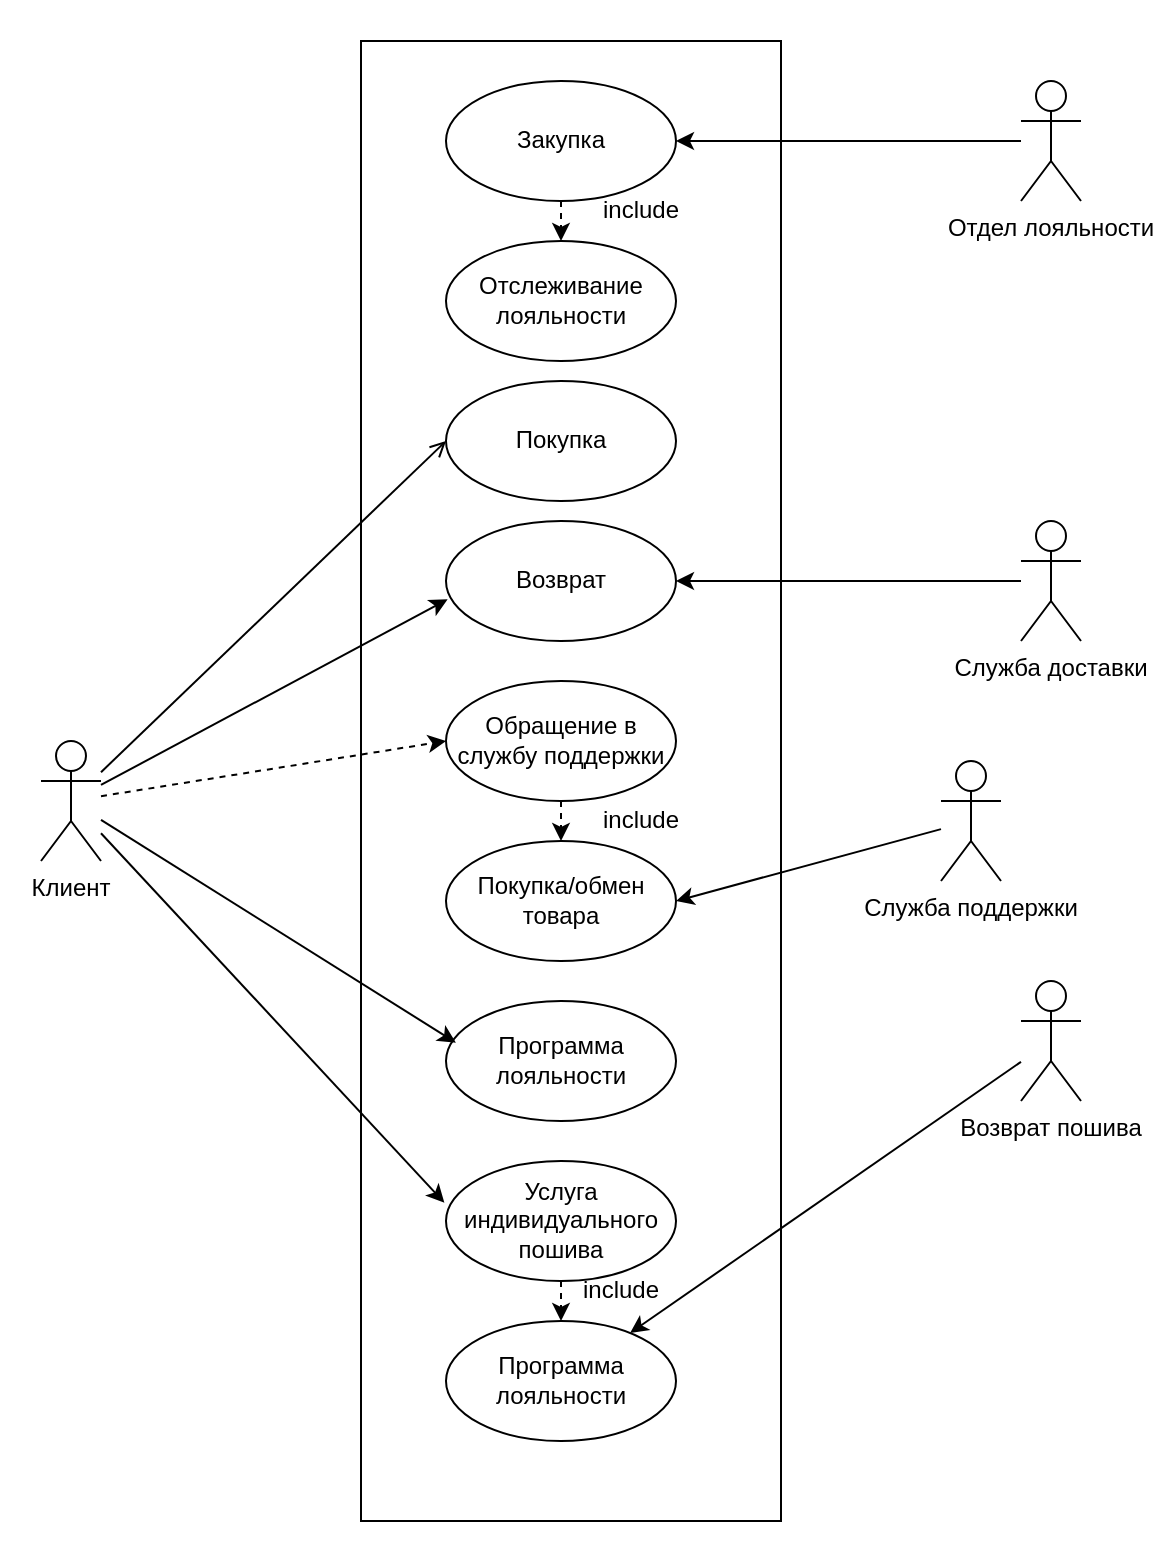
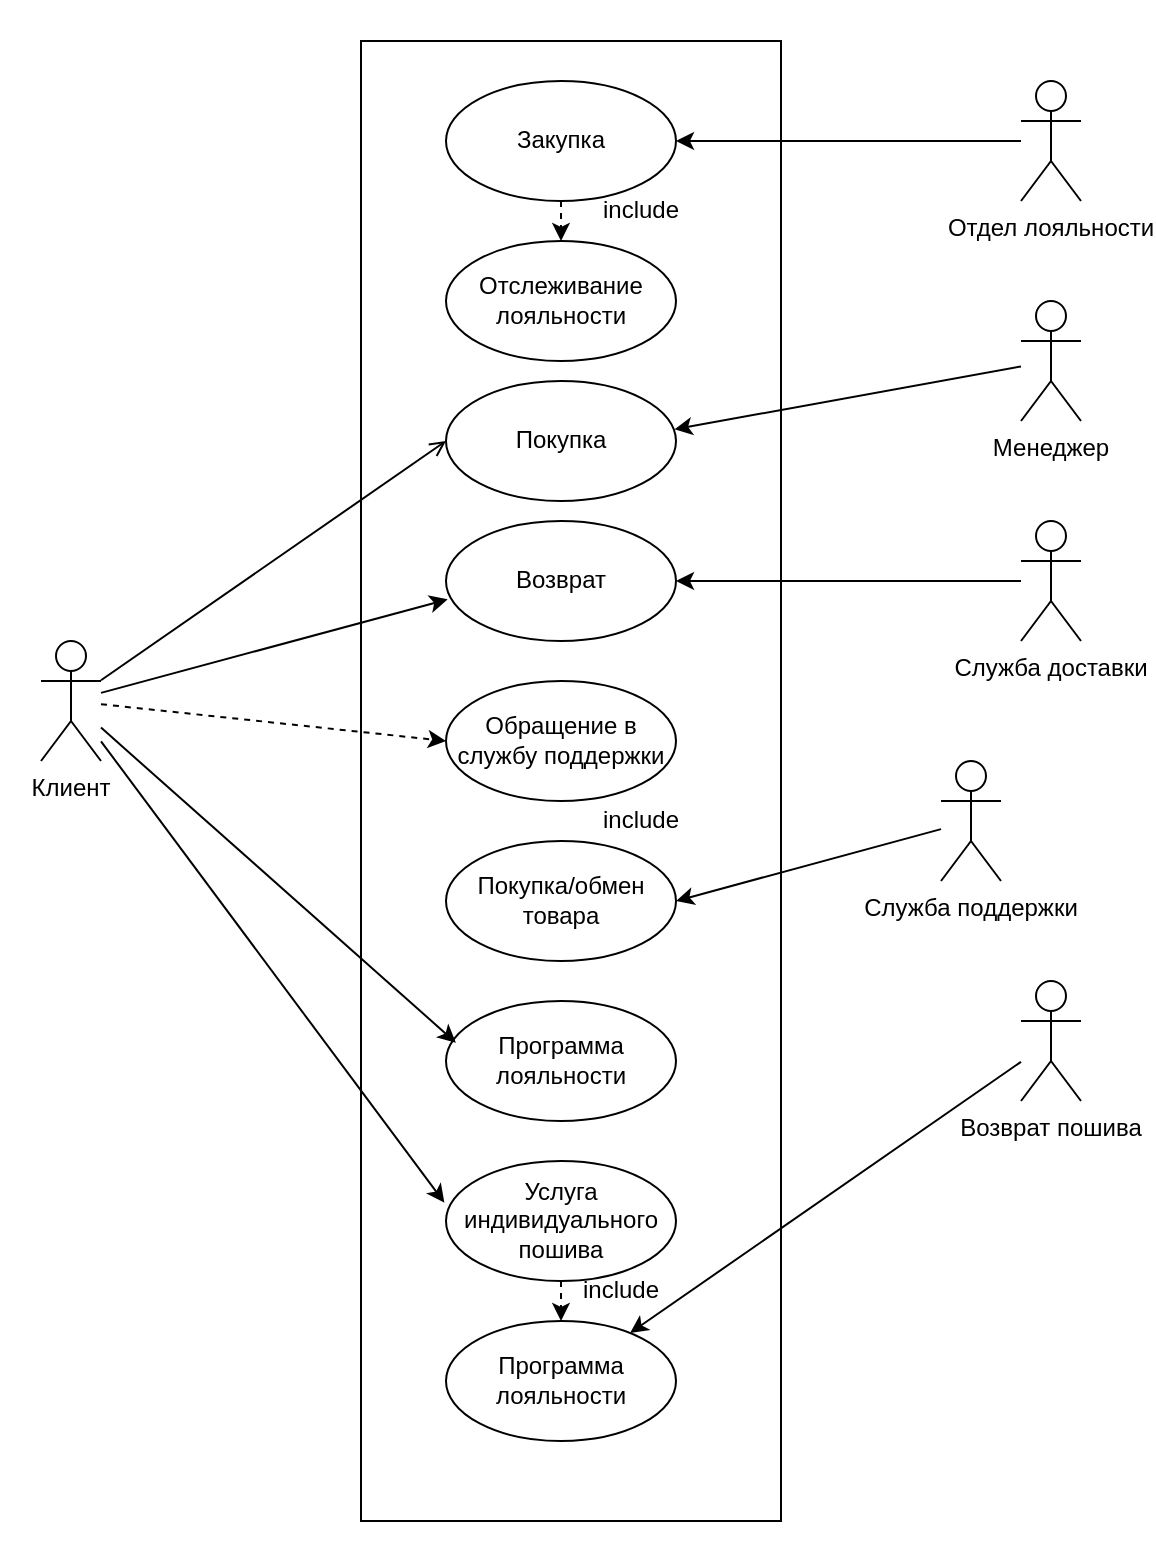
  <mxCell id="0" />
  <mxCell id="1" parent="0" />
  <mxCell id="2" value="" style="rounded=0;whiteSpace=wrap;html=1;fillColor=none;" vertex="1" parent="1"><mxGeometry x="180" y="20" width="210" height="740" as="geometry" /></mxCell>
  <mxCell id="3" style="rounded=0;orthogonalLoop=1;jettySize=auto;html=1;entryX=0;entryY=0.5;entryDx=0;entryDy=0;endArrow=open;" edge="1" parent="1" source="5" target="18"><mxGeometry relative="1" as="geometry" /></mxCell>
  <mxCell id="4" style="edgeStyle=none;rounded=0;orthogonalLoop=1;jettySize=auto;html=1;entryX=0;entryY=0.5;entryDx=0;entryDy=0;strokeColor=default;align=center;verticalAlign=middle;fontFamily=Helvetica;fontSize=11;fontColor=default;labelBackgroundColor=default;endArrow=classic;dashed=1;" edge="1" parent="1" source="5" target="21"><mxGeometry relative="1" as="geometry" /></mxCell>
- <mxCell id="5" value="Клиент&lt;div&gt;&lt;br&gt;&lt;/div&gt;" style="shape=umlActor;verticalLabelPosition=bottom;verticalAlign=top;html=1;outlineConnect=0;" vertex="1" parent="1"><mxGeometry x="20" y="370" width="30" height="60" as="geometry" /></mxCell>
+ <mxCell id="5" value="Клиент&lt;div&gt;&lt;br&gt;&lt;/div&gt;" style="shape=umlActor;verticalLabelPosition=bottom;verticalAlign=top;html=1;outlineConnect=0;" vertex="1" parent="1"><mxGeometry x="20" y="320" width="30" height="60" as="geometry" /></mxCell>
  <mxCell id="6" style="edgeStyle=orthogonalEdgeStyle;rounded=0;orthogonalLoop=1;jettySize=auto;html=1;entryX=1;entryY=0.5;entryDx=0;entryDy=0;" edge="1" parent="1" source="7" target="16"><mxGeometry relative="1" as="geometry" /></mxCell>
  <mxCell id="7" value="&lt;div&gt;Отдел лояльности&lt;/div&gt;&lt;div&gt;&lt;br&gt;&lt;/div&gt;" style="shape=umlActor;verticalLabelPosition=bottom;verticalAlign=top;html=1;outlineConnect=0;" vertex="1" parent="1"><mxGeometry x="510" y="40" width="30" height="60" as="geometry" /></mxCell>
+ <mxCell id="8" value="&lt;div&gt;Менеджер&lt;/div&gt;" style="shape=umlActor;verticalLabelPosition=bottom;verticalAlign=top;html=1;outlineConnect=0;" vertex="1" parent="1"><mxGeometry x="510" y="150" width="30" height="60" as="geometry" /></mxCell>
  <mxCell id="9" style="edgeStyle=none;rounded=0;orthogonalLoop=1;jettySize=auto;html=1;strokeColor=default;align=center;verticalAlign=middle;fontFamily=Helvetica;fontSize=11;fontColor=default;labelBackgroundColor=default;endArrow=classic;" edge="1" parent="1" source="10" target="19"><mxGeometry relative="1" as="geometry" /></mxCell>
  <mxCell id="10" value="&lt;div&gt;Служба доставки&lt;/div&gt;&lt;div&gt;&lt;br&gt;&lt;/div&gt;" style="shape=umlActor;verticalLabelPosition=bottom;verticalAlign=top;html=1;outlineConnect=0;" vertex="1" parent="1"><mxGeometry x="510" y="260" width="30" height="60" as="geometry" /></mxCell>
  <mxCell id="11" style="edgeStyle=none;rounded=0;orthogonalLoop=1;jettySize=auto;html=1;entryX=1;entryY=0.5;entryDx=0;entryDy=0;strokeColor=default;align=center;verticalAlign=middle;fontFamily=Helvetica;fontSize=11;fontColor=default;labelBackgroundColor=default;endArrow=classic;" edge="1" parent="1" source="12" target="22"><mxGeometry relative="1" as="geometry" /></mxCell>
  <mxCell id="12" value="Служба поддержки" style="shape=umlActor;verticalLabelPosition=bottom;verticalAlign=top;html=1;outlineConnect=0;" vertex="1" parent="1"><mxGeometry x="470" y="380" width="30" height="60" as="geometry" /></mxCell>
  <mxCell id="13" style="edgeStyle=none;rounded=0;orthogonalLoop=1;jettySize=auto;html=1;strokeColor=default;align=center;verticalAlign=middle;fontFamily=Helvetica;fontSize=11;fontColor=default;labelBackgroundColor=default;endArrow=classic;" edge="1" parent="1" source="14" target="29"><mxGeometry relative="1" as="geometry" /></mxCell>
  <mxCell id="14" value="Возврат пошива" style="shape=umlActor;verticalLabelPosition=bottom;verticalAlign=top;html=1;outlineConnect=0;" vertex="1" parent="1"><mxGeometry x="510" y="490" width="30" height="60" as="geometry" /></mxCell>
  <mxCell id="15" style="edgeStyle=orthogonalEdgeStyle;rounded=0;orthogonalLoop=1;jettySize=auto;html=1;exitX=0.5;exitY=1;exitDx=0;exitDy=0;entryX=0.5;entryY=0;entryDx=0;entryDy=0;dashed=1;" edge="1" parent="1" source="16" target="17"><mxGeometry relative="1" as="geometry" /></mxCell>
  <mxCell id="16" value="Закупка" style="ellipse;whiteSpace=wrap;html=1;fillColor=none;" vertex="1" parent="1"><mxGeometry x="222.5" y="40" width="115" height="60" as="geometry" /></mxCell>
  <mxCell id="17" value="Отслеживание лояльности" style="ellipse;whiteSpace=wrap;html=1;fillColor=none;" vertex="1" parent="1"><mxGeometry x="222.5" y="120" width="115" height="60" as="geometry" /></mxCell>
  <mxCell id="18" value="Покупка" style="ellipse;whiteSpace=wrap;html=1;fillColor=none;" vertex="1" parent="1"><mxGeometry x="222.5" y="190" width="115" height="60" as="geometry" /></mxCell>
  <mxCell id="19" value="Возврат" style="ellipse;whiteSpace=wrap;html=1;fillColor=none;" vertex="1" parent="1"><mxGeometry x="222.5" y="260" width="115" height="60" as="geometry" /></mxCell>
- <mxCell id="20" style="edgeStyle=none;rounded=0;orthogonalLoop=1;jettySize=auto;html=1;strokeColor=default;align=center;verticalAlign=middle;fontFamily=Helvetica;fontSize=11;fontColor=default;labelBackgroundColor=default;endArrow=classic;dashed=1;" edge="1" parent="1" source="21" target="22"><mxGeometry relative="1" as="geometry" /></mxCell>
  <mxCell id="21" value="Обращение в службу поддержки" style="ellipse;whiteSpace=wrap;html=1;fillColor=none;" vertex="1" parent="1"><mxGeometry x="222.5" y="340" width="115" height="60" as="geometry" /></mxCell>
  <mxCell id="22" value="Покупка/обмен товара" style="ellipse;whiteSpace=wrap;html=1;fillColor=none;" vertex="1" parent="1"><mxGeometry x="222.5" y="420" width="115" height="60" as="geometry" /></mxCell>
  <mxCell id="23" value="Программа лояльности" style="ellipse;whiteSpace=wrap;html=1;fillColor=none;" vertex="1" parent="1"><mxGeometry x="222.5" y="500" width="115" height="60" as="geometry" /></mxCell>
  <mxCell id="24" value="include" style="text;html=1;align=center;verticalAlign=middle;resizable=0;points=[];autosize=1;strokeColor=none;fillColor=none;" vertex="1" parent="1"><mxGeometry x="290" y="90" width="60" height="30" as="geometry" /></mxCell>
  <mxCell id="25" style="edgeStyle=none;rounded=0;orthogonalLoop=1;jettySize=auto;html=1;entryX=0.007;entryY=0.653;entryDx=0;entryDy=0;entryPerimeter=0;strokeColor=default;align=center;verticalAlign=middle;fontFamily=Helvetica;fontSize=11;fontColor=default;labelBackgroundColor=default;endArrow=classic;" edge="1" parent="1" source="5" target="19"><mxGeometry relative="1" as="geometry" /></mxCell>
  <mxCell id="26" value="include" style="text;html=1;align=center;verticalAlign=middle;resizable=0;points=[];autosize=1;strokeColor=none;fillColor=none;" vertex="1" parent="1"><mxGeometry x="290" y="395" width="60" height="30" as="geometry" /></mxCell>
  <mxCell id="27" style="edgeStyle=none;rounded=0;orthogonalLoop=1;jettySize=auto;html=1;exitX=0.5;exitY=1;exitDx=0;exitDy=0;strokeColor=default;align=center;verticalAlign=middle;fontFamily=Helvetica;fontSize=11;fontColor=default;labelBackgroundColor=default;endArrow=classic;dashed=1;" edge="1" parent="1" source="28" target="29"><mxGeometry relative="1" as="geometry" /></mxCell>
  <mxCell id="28" value="Услуга индивидуального пошива" style="ellipse;whiteSpace=wrap;html=1;fillColor=none;" vertex="1" parent="1"><mxGeometry x="222.5" y="580" width="115" height="60" as="geometry" /></mxCell>
  <mxCell id="29" value="Программа лояльности" style="ellipse;whiteSpace=wrap;html=1;fillColor=none;" vertex="1" parent="1"><mxGeometry x="222.5" y="660" width="115" height="60" as="geometry" /></mxCell>
+ <mxCell id="30" style="edgeStyle=none;rounded=0;orthogonalLoop=1;jettySize=auto;html=1;entryX=0.993;entryY=0.403;entryDx=0;entryDy=0;entryPerimeter=0;strokeColor=default;align=center;verticalAlign=middle;fontFamily=Helvetica;fontSize=11;fontColor=default;labelBackgroundColor=default;endArrow=classic;" edge="1" parent="1" source="8" target="18"><mxGeometry relative="1" as="geometry" /></mxCell>
  <mxCell id="31" style="edgeStyle=none;rounded=0;orthogonalLoop=1;jettySize=auto;html=1;entryX=0.043;entryY=0.347;entryDx=0;entryDy=0;entryPerimeter=0;strokeColor=default;align=center;verticalAlign=middle;fontFamily=Helvetica;fontSize=11;fontColor=default;labelBackgroundColor=default;endArrow=classic;" edge="1" parent="1" source="5" target="23"><mxGeometry relative="1" as="geometry" /></mxCell>
  <mxCell id="32" style="edgeStyle=none;rounded=0;orthogonalLoop=1;jettySize=auto;html=1;entryX=-0.007;entryY=0.347;entryDx=0;entryDy=0;entryPerimeter=0;strokeColor=default;align=center;verticalAlign=middle;fontFamily=Helvetica;fontSize=11;fontColor=default;labelBackgroundColor=default;endArrow=classic;" edge="1" parent="1" source="5" target="28"><mxGeometry relative="1" as="geometry" /></mxCell>
  <mxCell id="33" value="include" style="text;html=1;align=center;verticalAlign=middle;resizable=0;points=[];autosize=1;strokeColor=none;fillColor=none;" vertex="1" parent="1"><mxGeometry x="280" y="630" width="60" height="30" as="geometry" /></mxCell>
